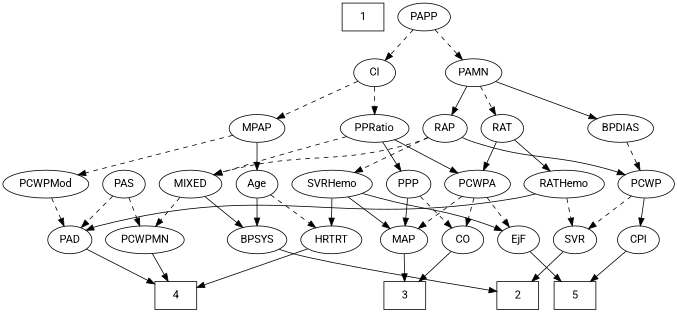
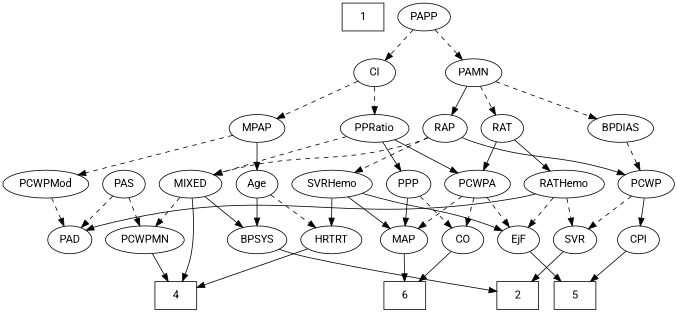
  strict digraph {
    fontname=Roboto
    node [fontname=Roboto]
    edge [fontname=Roboto style=solid]
    1 [height=0.5 shape=box width=0.75]
    2 [height=0.5 shape=box width=0.75]
-   3 [height=0.5 shape=box width=0.75]
+   3 [height=0.5 shape=box width=0.75 label=6]
    4 [height=0.5 shape=box width=0.75]
    5 [height=0.5 shape=box width=0.75]
    Age [height=0.5 width=0.75]
    BPSYS [height=0.5 width=1.0471]
    HRTRT [height=0.5 width=1.1013]
    EjF [height=0.5 width=0.75]
    RAP [height=0.5 width=0.77632]
    MIXED [height=0.5 width=1.1193]
    SVRHemo [height=0.5 width=1.3902]
    PCWP [height=0.5 width=0.97491]
    PCWPMN [height=0.5 width=1.3902]
    MAP [height=0.5 width=0.84854]
    SVR [height=0.5 width=0.77632]
    CPI [height=0.5 width=0.75]
    MPAP [height=0.5 width=0.97491]
    PCWPMod [height=0.5 width=1.4443]
    PAD [height=0.5 width=0.79437]
    CO [height=0.5 width=0.75]
    PAS [height=0.5 width=0.75]
    PAMN [height=0.5 width=1.011]
    RAT [height=0.5 width=0.75827]
    BPDIAS [height=0.5 width=1.1735]
    RATHemo [height=0.5 width=1.3721]
    PCWPA [height=0.5 width=1.1555]
    PPP [height=0.5 width=0.75]
    PPRatio [height=0.5 width=1.1013]
    CI [height=0.5 width=0.75]
    PAPP [height=0.5 width=0.88464]
    Age -> BPSYS
    Age -> HRTRT [style=dashed]
    BPSYS -> 2
    HRTRT -> 4
    EjF -> 5
    RAP -> MIXED [style=dashed]
    RAP -> SVRHemo [style=dashed]
    RAP -> PCWP
    MIXED -> BPSYS
    MIXED -> PCWPMN [style=dashed]
    SVRHemo -> HRTRT
    SVRHemo -> EjF
    SVRHemo -> MAP
    PCWP -> SVR [style=dashed]
    PCWP -> CPI
    PCWPMN -> 4
    MAP -> 3
    SVR -> 2
    CPI -> 5
    MPAP -> Age
    MPAP -> PCWPMod [style=dashed]
    PCWPMod -> PAD [style=dashed]
-   PAD -> 4
+   MIXED -> 4
    CO -> 3
    PAS -> PCWPMN [style=dashed]
    PAS -> PAD [style=dashed]
    PAMN -> RAP
    PAMN -> RAT [style=dashed]
-   PAMN -> BPDIAS
+   PAMN -> BPDIAS [style=dashed]
    RAT -> RATHemo
    RAT -> PCWPA
    BPDIAS -> PCWP [style=dashed]
+   RATHemo -> EjF [style=dashed]
    RATHemo -> SVR [style=dashed]
    RATHemo -> PAD
    PCWPA -> EjF [style=dashed]
    PCWPA -> MAP [style=dashed]
    PCWPA -> CO [style=dashed]
    PPP -> MAP
    PPP -> CO [style=dashed]
    PPRatio -> MIXED [style=dashed]
    PPRatio -> PCWPA
    PPRatio -> PPP
    CI -> MPAP [style=dashed]
    CI -> PPRatio [style=dashed]
    PAPP -> PAMN [style=dashed]
    PAPP -> CI [style=dashed]
  }
